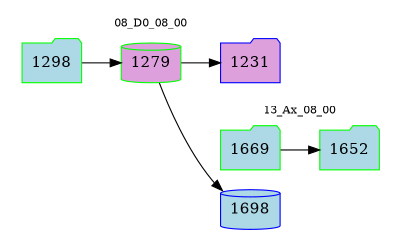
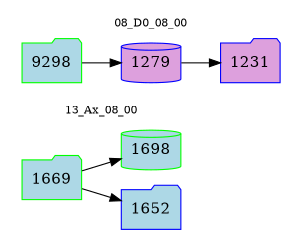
  digraph {
    rankdir=LR
    node [color=green fillcolor=lightblue shape=folder style=filled]
    edge [color=black]
    n1 [label=1669]
-   n2 [label=1652]
-   n3 [color=blue label=1698 shape=cylinder]
-   n4 [fillcolor=plum label=1279 shape=cylinder]
+   n2 [color=blue label=1652]
+   n3 [label=1698 shape=cylinder]
+   n4 [color=blue fillcolor=plum label=1279 shape=cylinder]
    n5 [color=blue fillcolor=plum label=1231]
-   n6 [label=1298]
+   n6 [label=9298]
    subgraph cluster_1 {
      color=white
      fontsize=10
      label="13_Ax_08_00"
      n1
      n2
      n3
    }
    subgraph cluster_2 {
      color=white
      fontsize=10
      label="08_D0_08_00"
      n4
      n5
      n6
    }
    n1 -> n2
-   n4 -> n3
+   n1 -> n3
    n4 -> n5
    n6 -> n4
  }
